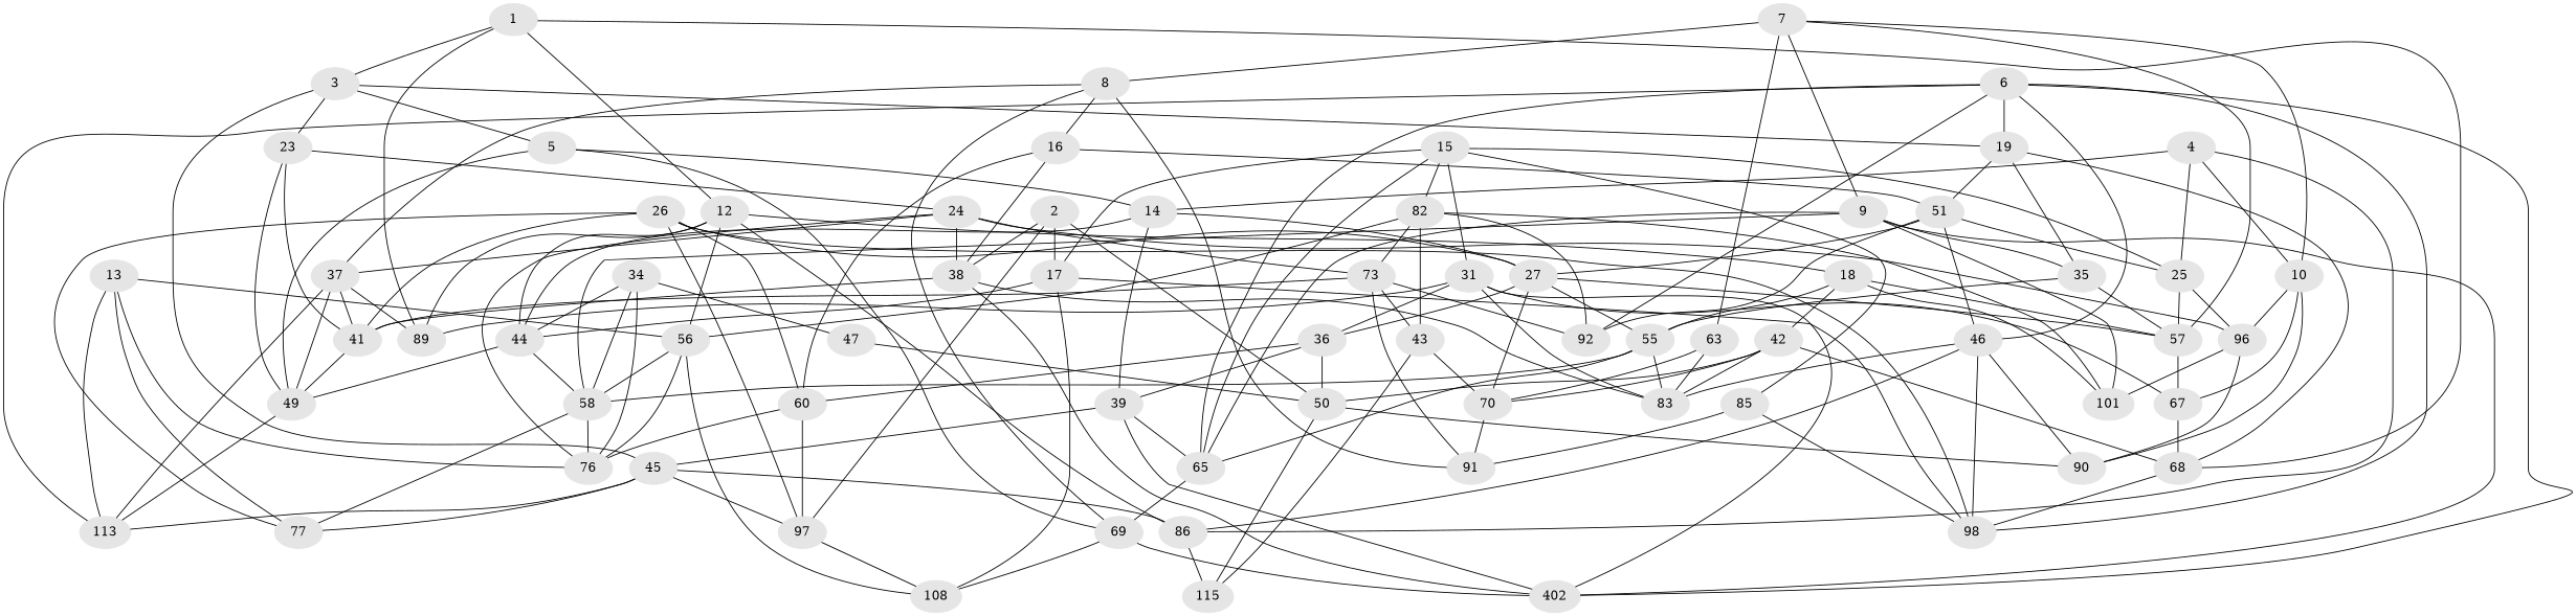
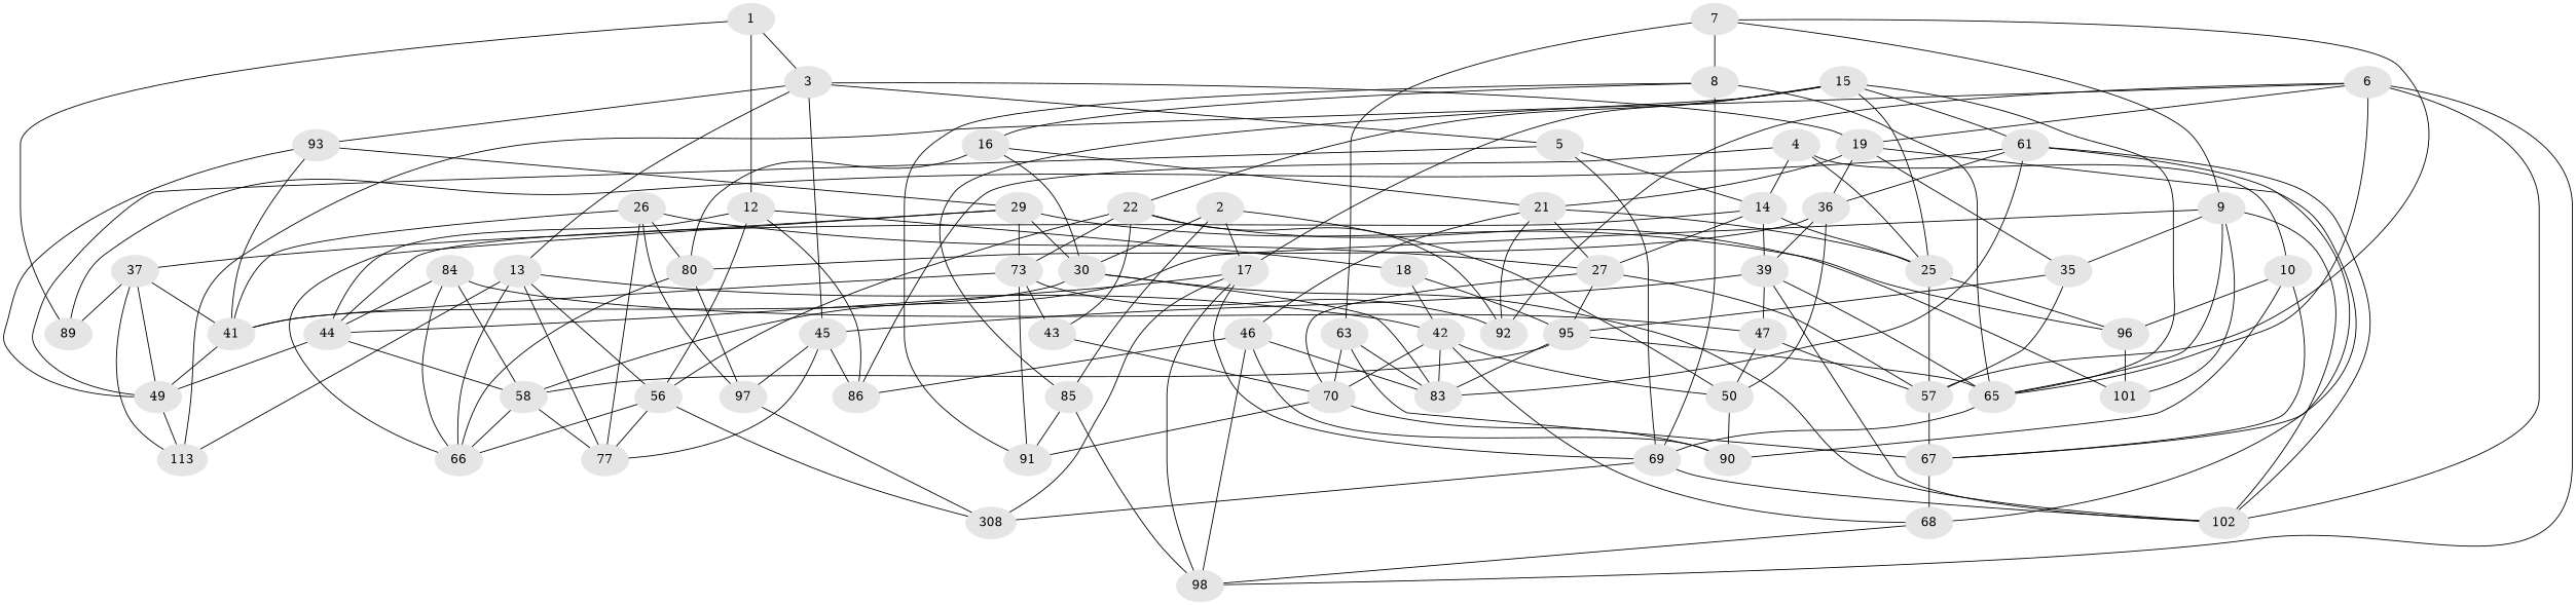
  graph {
    node [color=gray90 style=filled]
    3 [super="+28"]
    5
    13 [super="+29"]
    19 [super="+109"]
-   23
+   23 [label=93]
    45 [super="+104"]
    1
    12 [super="+87"]
    68 [super="+79"]
    89
    86 [super="+88"]
    18
    44 [super="+112"]
    56 [super="+99"]
    98 [super="+107"]
    17 [super="+80"]
    69 [super="+73"]
-   108
+   108 [label=308]
    2
-   30 [super="+64" label=38]
+   30 [super="+64"]
    50 [super="+51"]
    85
-   102 [super="+111" label=402]
+   102 [super="+111"]
    41 [super="+59"]
    83 [super="+116"]
    90
-   115
    91
    14 [super="+20"]
    49 [super="+74"]
    113
    42 [super="+62"]
-   66 [super="+94" label=76]
+   66 [super="+94"]
    77 [super="+114"]
    35
-   21 [super="+95" label=51]
+   21 [super="+95"]
    36 [super="+48"]
-   24 [super="+40"]
+   24 [super="+40" label=29]
    97
    10 [super="+11"]
    67 [super="+110"]
    96
    4
    25 [super="+100"]
    27 [super="+32"]
    39 [super="+78"]
    57 [super="+82"]
    6 [super="+103"]
    46 [super="+71"]
    92
    65 [super="+72"]
    7 [super="+38"]
    8 [super="+54"]
    9 [super="+52"]
    63
    16
    37 [super="+93"]
    58 [super="+61"]
    101
    70 [super="+105"]
-   60 [super="+75"]
-   55 [super="+76"]
+   60 [super="+75" label=80]
+   55 [super="+76" label=95]
    47
    15 [super="+53"]
-   22 [super="+81" label=82]
-   31 [super="+84"]
+   22 [super="+81"]
+   31 [super="+84" label=61]
    n67 [label=73 super="+106"]
    43
    26 [super="+117"]
-   34
+   34 [label=84]
    3 -- 5
+   3 -- 13
    3 -- 19
    3 -- 23
    3 -- 45
    5 -- 69
    5 -- 14
    5 -- 49
    13 -- 56
    13 -- 113
+   13 -- 42
    13 -- 66
    13 -- 77
    19 -- 68
    19 -- 35
    19 -- 21
-   27 -- 36
+   19 -- 36
    23 -- 41
    23 -- 49
    23 -- 24
    45 -- 86
-   45 -- 113
    45 -- 77
    45 -- 97
    1 -- 3
    1 -- 12
-   1 -- 68
    1 -- 89
-   12 -- 89
    12 -- 86
    12 -- 18
    12 -- 44
    12 -- 56
    68 -- 98
-   86 -- 115 [weight=2]
    18 -- 42
-   18 -- 101
    18 -- 55
    44 -- 49
    44 -- 58
    56 -- 108
    56 -- 66
-   56 -- 58
+   56 -- 77
    17 -- 44
    17 -- 98
+   17 -- 69
    17 -- 108
    69 -- 108
    69 -- 102
    2 -- 17
    2 -- 30
    2 -- 50
-   2 -- 97
+   2 -- 85
    30 -- 102
    30 -- 41
    30 -- 83
    50 -- 90
-   50 -- 115
    85 -- 98
    85 -- 91
    41 -- 49
    14 -- 44
+   14 -- 25
    14 -- 27
    14 -- 39
    49 -- 113
    42 -- 68
    42 -- 50
    42 -- 83
    42 -- 70
    35 -- 57
    35 -- 55
    21 -- 25
    21 -- 27
    21 -- 46
    21 -- 92
    36 -- 50
    36 -- 39
    36 -- 60 [weight=2]
    24 -- 30
    24 -- 66
    24 -- 96
    24 -- 37
    24 -- n67
    97 -- 108
    10 -- 90
    10 -- 67
    10 -- 96
    67 -- 68 [weight=2]
    96 -- 101
    4 -- 86
    4 -- 14
    4 -- 10
    4 -- 25
    25 -- 96
    25 -- 57
    27 -- 57
    27 -- 70
    27 -- 55
    39 -- 45
    39 -- 102
    39 -- 65
+   39 -- 47
    57 -- 67
    6 -- 19
    6 -- 98
    6 -- 102
    6 -- 113
-   6 -- 46
    6 -- 92
    6 -- 65
    46 -- 86
    46 -- 98
    46 -- 83
    46 -- 90
    65 -- 69
-   7 -- 10
    7 -- 57
    7 -- 8 [weight=2]
    7 -- 9
    7 -- 63
    8 -- 69
    8 -- 91
    8 -- 16
-   8 -- 37
+   8 -- 65
    9 -- 102
    9 -- 35
    9 -- 65
    9 -- 58
    9 -- 101
    63 -- 83
+   63 -- 67
    63 -- 70
    16 -- 30
    16 -- 21
    16 -- 60
    37 -- 89
    37 -- 41
    37 -- 49
    37 -- 113
    58 -- 66
    58 -- 77
-   96 -- 90
+   70 -- 90
    70 -- 91
    60 -- 66
    60 -- 97
    55 -- 83
    55 -- 65
    55 -- 58
    47 -- 50
-   18 -- 57
+   47 -- 57
    15 -- 17
    15 -- 85
    15 -- 25
    15 -- 65
    15 -- 22
    15 -- 31
    22 -- 56
    22 -- 92
    22 -- 101
    22 -- n67
    22 -- 43
    31 -- 89
    31 -- 102
    31 -- 83
    31 -- 36
    31 -- 67
    n67 -- 41
    n67 -- 91
    n67 -- 92
    n67 -- 43
-   43 -- 115
    43 -- 70
-   26 -- 98
    26 -- 41
    26 -- 77
    26 -- 97
    26 -- 27
    26 -- 60
    34 -- 44
    34 -- 66
    34 -- 58
    34 -- 47
  }
